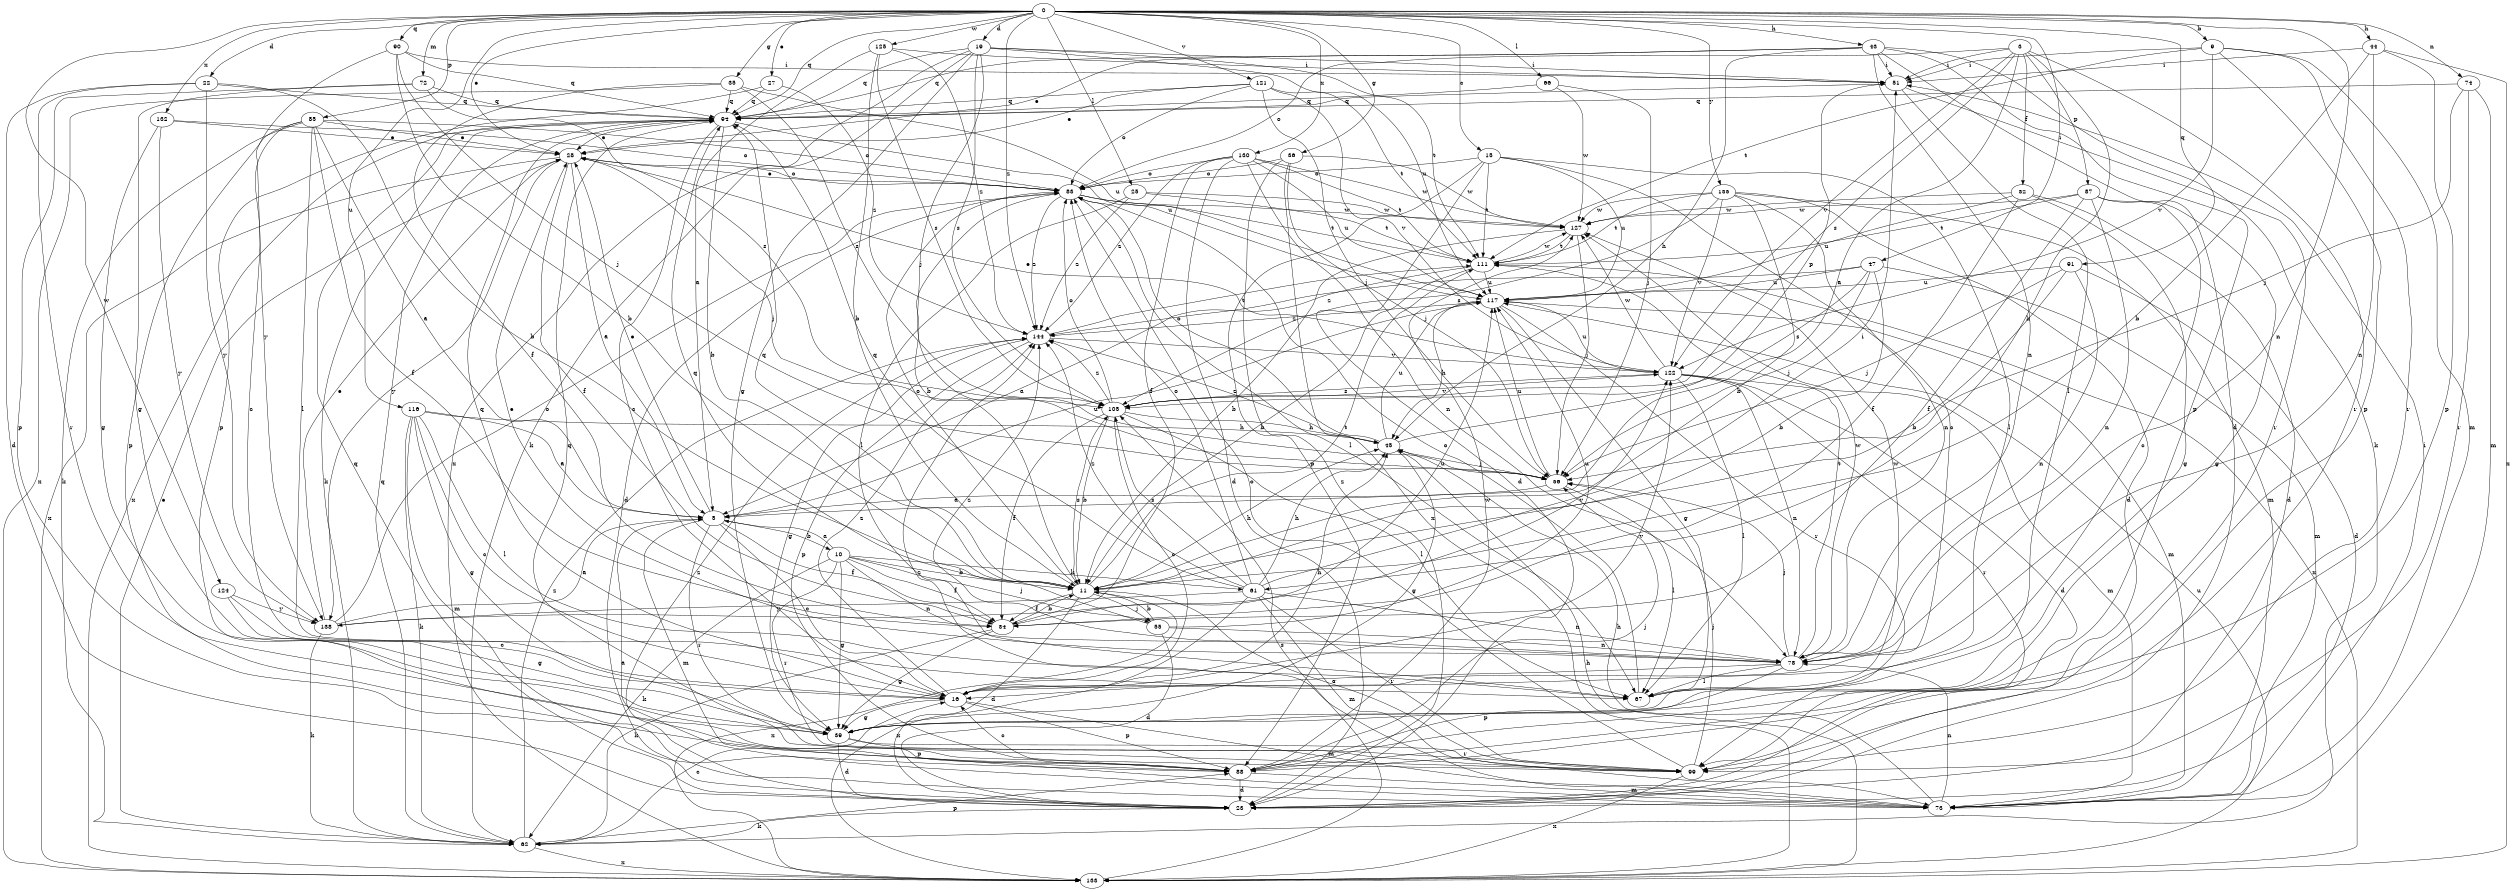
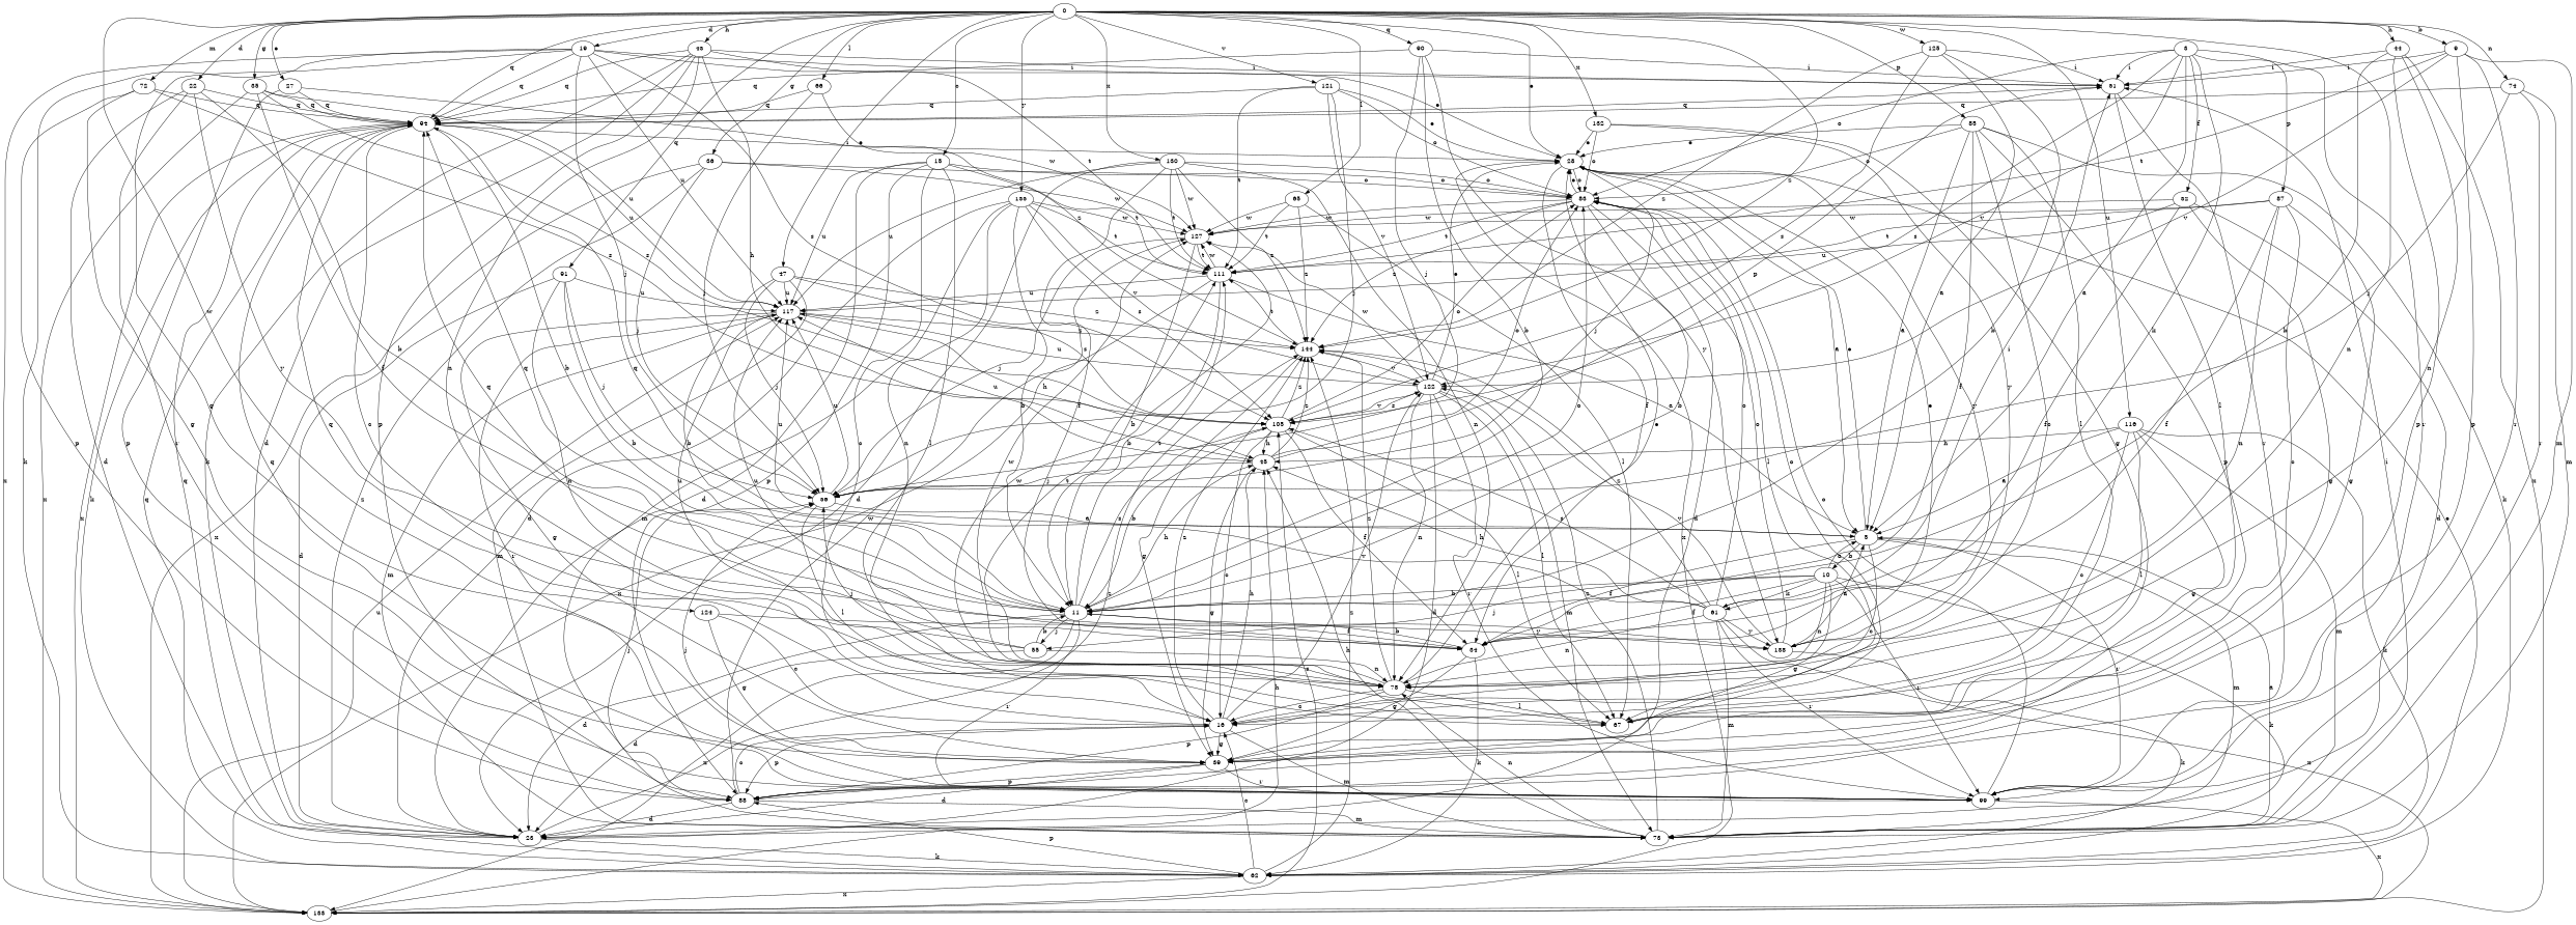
  strict digraph {
    0
    9
    15
    19
    22
    27
    28
    35
    36
    43
    44
    47
-   65 [label=25]
+   65
    66
    72
    74
    78
    85
    90
    91
    94
    116
    121
    124
    125
    130
    132
    135
    144
    51
    99
    122
    73
    88
    111
    83
    16
    117
    23
    67
    105
    39
    62
    133
    56
    11
    138
    5
    34
    127
    45
    3
    32
    61
    87
    10
    55
    0 -> 9 [label=b]
    0 -> 15 [label=c]
    0 -> 19 [label=d]
    0 -> 22 [label=d]
    0 -> 27 [label=e]
    0 -> 28 [label=e]
    0 -> 35 [label=g]
    0 -> 36 [label=g]
    0 -> 43 [label=h]
    0 -> 44 [label=h]
    0 -> 47 [label=i]
    0 -> 65 [label=l]
    0 -> 66 [label=l]
    0 -> 72 [label=m]
    0 -> 74 [label=n]
    0 -> 78 [label=n]
    0 -> 85 [label=p]
    0 -> 90 [label=q]
    0 -> 91 [label=q]
    0 -> 94 [label=q]
    0 -> 116 [label=u]
    0 -> 121 [label=v]
    0 -> 124 [label=w]
    0 -> 125 [label=w]
    0 -> 130 [label=x]
    0 -> 132 [label=x]
    0 -> 135 [label=y]
    0 -> 144 [label=z]
    9 -> 51 [label=i]
    9 -> 99 [label=r]
    9 -> 122 [label=v]
    9 -> 73 [label=m]
    9 -> 88 [label=p]
    9 -> 111 [label=t]
    15 -> 88 [label=p]
    15 -> 111 [label=t]
    15 -> 83 [label=o]
    15 -> 16 [label=c]
    15 -> 117 [label=u]
    15 -> 23 [label=d]
    15 -> 67 [label=l]
    19 -> 94 [label=q]
    19 -> 51 [label=i]
    19 -> 111 [label=t]
    19 -> 117 [label=u]
    19 -> 105 [label=s]
    19 -> 39 [label=g]
    19 -> 62 [label=k]
    19 -> 133 [label=x]
    19 -> 56 [label=j]
    22 -> 94 [label=q]
    22 -> 99 [label=r]
    22 -> 23 [label=d]
    22 -> 11 [label=b]
    22 -> 138 [label=y]
    27 -> 94 [label=q]
    27 -> 144 [label=z]
    27 -> 88 [label=p]
    28 -> 83 [label=o]
    28 -> 133 [label=x]
    28 -> 56 [label=j]
    28 -> 138 [label=y]
    28 -> 5 [label=a]
    28 -> 34 [label=f]
    35 -> 94 [label=q]
    35 -> 117 [label=u]
    35 -> 105 [label=s]
    35 -> 133 [label=x]
    35 -> 34 [label=f]
    36 -> 83 [label=o]
    36 -> 23 [label=z]
    36 -> 133 [label=x]
    36 -> 56 [label=j]
    36 -> 127 [label=w]
    43 -> 28 [label=e]
    43 -> 78 [label=n]
    43 -> 94 [label=q]
    43 -> 51 [label=i]
    43 -> 88 [label=p]
    43 -> 23 [label=d]
    43 -> 62 [label=k]
    43 -> 45 [label=h]
    44 -> 78 [label=n]
    44 -> 51 [label=i]
    44 -> 88 [label=p]
    44 -> 133 [label=x]
    44 -> 11 [label=b]
    47 -> 144 [label=z]
    47 -> 73 [label=m]
    47 -> 117 [label=u]
    47 -> 105 [label=s]
    47 -> 56 [label=j]
    47 -> 11 [label=b]
    65 -> 144 [label=z]
    65 -> 111 [label=t]
    65 -> 67 [label=l]
    65 -> 127 [label=w]
    66 -> 94 [label=q]
    66 -> 56 [label=j]
    66 -> 127 [label=w]
    72 -> 94 [label=q]
    72 -> 88 [label=p]
    72 -> 105 [label=s]
    72 -> 39 [label=g]
    74 -> 94 [label=q]
    74 -> 99 [label=r]
    74 -> 73 [label=m]
    74 -> 56 [label=j]
    78 -> 28 [label=e]
    78 -> 144 [label=z]
    78 -> 88 [label=p]
    78 -> 111 [label=t]
    78 -> 16 [label=c]
    78 -> 67 [label=l]
    78 -> 56 [label=j]
    78 -> 127 [label=w]
    85 -> 28 [label=e]
    85 -> 88 [label=p]
    85 -> 83 [label=o]
    85 -> 16 [label=c]
    85 -> 67 [label=l]
    85 -> 62 [label=k]
    85 -> 5 [label=a]
    85 -> 34 [label=f]
    90 -> 94 [label=q]
    90 -> 51 [label=i]
    90 -> 56 [label=j]
    90 -> 11 [label=b]
    90 -> 138 [label=y]
    91 -> 78 [label=n]
    91 -> 117 [label=u]
    91 -> 23 [label=d]
    91 -> 56 [label=j]
    91 -> 11 [label=b]
    94 -> 28 [label=e]
    94 -> 16 [label=c]
    94 -> 117 [label=u]
    94 -> 62 [label=k]
    94 -> 133 [label=x]
    94 -> 11 [label=b]
    116 -> 73 [label=m]
    116 -> 16 [label=c]
    116 -> 67 [label=l]
    116 -> 39 [label=g]
    116 -> 62 [label=k]
    116 -> 5 [label=a]
    116 -> 45 [label=h]
    121 -> 28 [label=e]
    121 -> 94 [label=q]
    121 -> 122 [label=v]
    121 -> 111 [label=t]
    121 -> 83 [label=o]
    121 -> 56 [label=j]
    124 -> 16 [label=c]
    124 -> 39 [label=g]
    124 -> 138 [label=y]
    125 -> 144 [label=z]
    125 -> 51 [label=i]
    125 -> 105 [label=s]
    125 -> 11 [label=b]
    125 -> 5 [label=a]
    130 -> 78 [label=n]
    130 -> 144 [label=z]
    130 -> 111 [label=t]
    130 -> 83 [label=o]
    130 -> 117 [label=u]
    130 -> 23 [label=d]
    130 -> 34 [label=f]
    130 -> 127 [label=w]
    132 -> 28 [label=e]
    132 -> 83 [label=o]
    132 -> 39 [label=g]
    132 -> 138 [label=y]
    135 -> 78 [label=n]
    135 -> 122 [label=v]
    135 -> 73 [label=m]
    135 -> 111 [label=t]
    135 -> 23 [label=d]
    135 -> 105 [label=s]
    135 -> 11 [label=b]
    135 -> 127 [label=w]
    144 -> 122 [label=v]
-   144 -> 88 [label=p]
    144 -> 111 [label=t]
    144 -> 39 [label=g]
    51 -> 94 [label=q]
    51 -> 99 [label=r]
    51 -> 67 [label=l]
    99 -> 94 [label=q]
    99 -> 83 [label=o]
    99 -> 133 [label=x]
    99 -> 56 [label=j]
    122 -> 28 [label=e]
    122 -> 78 [label=n]
    122 -> 99 [label=r]
    122 -> 73 [label=m]
    122 -> 117 [label=u]
    122 -> 23 [label=d]
    122 -> 67 [label=l]
    122 -> 105 [label=s]
    122 -> 127 [label=w]
    73 -> 78 [label=n]
    73 -> 144 [label=z]
    73 -> 51 [label=i]
    73 -> 5 [label=a]
    73 -> 45 [label=h]
    88 -> 73 [label=m]
    88 -> 16 [label=c]
    88 -> 23 [label=d]
    88 -> 56 [label=j]
    88 -> 127 [label=w]
    111 -> 117 [label=u]
    111 -> 133 [label=x]
    111 -> 11 [label=b]
    111 -> 5 [label=a]
    111 -> 127 [label=w]
    83 -> 28 [label=e]
    83 -> 144 [label=z]
    83 -> 111 [label=t]
    83 -> 23 [label=d]
    83 -> 67 [label=l]
    83 -> 11 [label=b]
    83 -> 127 [label=w]
    16 -> 94 [label=q]
    16 -> 144 [label=z]
    16 -> 122 [label=v]
    16 -> 73 [label=m]
    16 -> 88 [label=p]
    16 -> 39 [label=g]
    16 -> 45 [label=h]
    117 -> 144 [label=z]
    117 -> 99 [label=r]
    117 -> 73 [label=m]
    117 -> 39 [label=g]
    117 -> 45 [label=h]
    23 -> 94 [label=q]
    23 -> 144 [label=z]
    23 -> 62 [label=k]
    67 -> 83 [label=o]
    67 -> 127 [label=w]
    105 -> 144 [label=z]
    105 -> 122 [label=v]
    105 -> 83 [label=o]
    105 -> 16 [label=c]
    105 -> 67 [label=l]
    105 -> 11 [label=b]
    105 -> 34 [label=f]
    105 -> 45 [label=h]
    39 -> 99 [label=r]
    39 -> 88 [label=p]
    39 -> 23 [label=d]
    62 -> 28 [label=e]
    62 -> 94 [label=q]
    62 -> 144 [label=z]
    62 -> 88 [label=p]
    62 -> 16 [label=c]
    62 -> 133 [label=x]
    133 -> 117 [label=u]
    133 -> 105 [label=s]
    133 -> 45 [label=h]
    56 -> 117 [label=u]
    56 -> 67 [label=l]
    56 -> 5 [label=a]
    11 -> 94 [label=q]
    11 -> 99 [label=r]
    11 -> 111 [label=t]
    11 -> 83 [label=o]
    11 -> 23 [label=d]
    11 -> 105 [label=s]
    11 -> 133 [label=x]
    11 -> 34 [label=f]
    11 -> 45 [label=h]
    11 -> 55 [label=j]
    138 -> 28 [label=e]
    138 -> 122 [label=v]
    138 -> 83 [label=o]
    138 -> 62 [label=k]
    138 -> 5 [label=a]
    5 -> 28 [label=e]
    5 -> 99 [label=r]
    5 -> 73 [label=m]
    5 -> 16 [label=c]
    5 -> 117 [label=u]
    5 -> 34 [label=f]
    5 -> 10 [label=b]
    34 -> 117 [label=u]
    34 -> 39 [label=g]
    34 -> 62 [label=k]
    34 -> 11 [label=b]
    127 -> 111 [label=t]
    127 -> 56 [label=j]
    127 -> 11 [label=b]
    45 -> 144 [label=z]
    45 -> 51 [label=p]
    45 -> 83 [label=o]
    45 -> 117 [label=u]
    45 -> 39 [label=g]
    45 -> 56 [label=j]
    3 -> 51 [label=i]
    3 -> 99 [label=r]
    3 -> 122 [label=v]
    3 -> 83 [label=o]
    3 -> 105 [label=s]
    3 -> 5 [label=a]
    3 -> 32 [label=f]
    3 -> 61 [label=k]
    3 -> 87 [label=p]
    32 -> 117 [label=u]
    32 -> 23 [label=d]
    32 -> 39 [label=g]
    32 -> 34 [label=f]
    32 -> 127 [label=w]
    61 -> 78 [label=n]
    61 -> 94 [label=q]
    61 -> 144 [label=z]
    61 -> 51 [label=i]
    61 -> 99 [label=r]
    61 -> 73 [label=m]
    61 -> 83 [label=o]
    61 -> 105 [label=s]
    61 -> 133 [label=x]
    61 -> 138 [label=y]
    61 -> 45 [label=h]
    87 -> 78 [label=n]
    87 -> 111 [label=t]
    87 -> 16 [label=c]
    87 -> 39 [label=g]
    87 -> 34 [label=f]
    87 -> 127 [label=w]
    10 -> 78 [label=n]
    10 -> 99 [label=r]
    10 -> 39 [label=g]
    10 -> 62 [label=k]
    10 -> 11 [label=b]
    10 -> 5 [label=a]
    10 -> 34 [label=f]
    10 -> 61 [label=k]
    10 -> 55 [label=j]
    55 -> 78 [label=n]
    55 -> 94 [label=q]
    55 -> 117 [label=u]
    55 -> 23 [label=d]
    55 -> 11 [label=b]
  }
